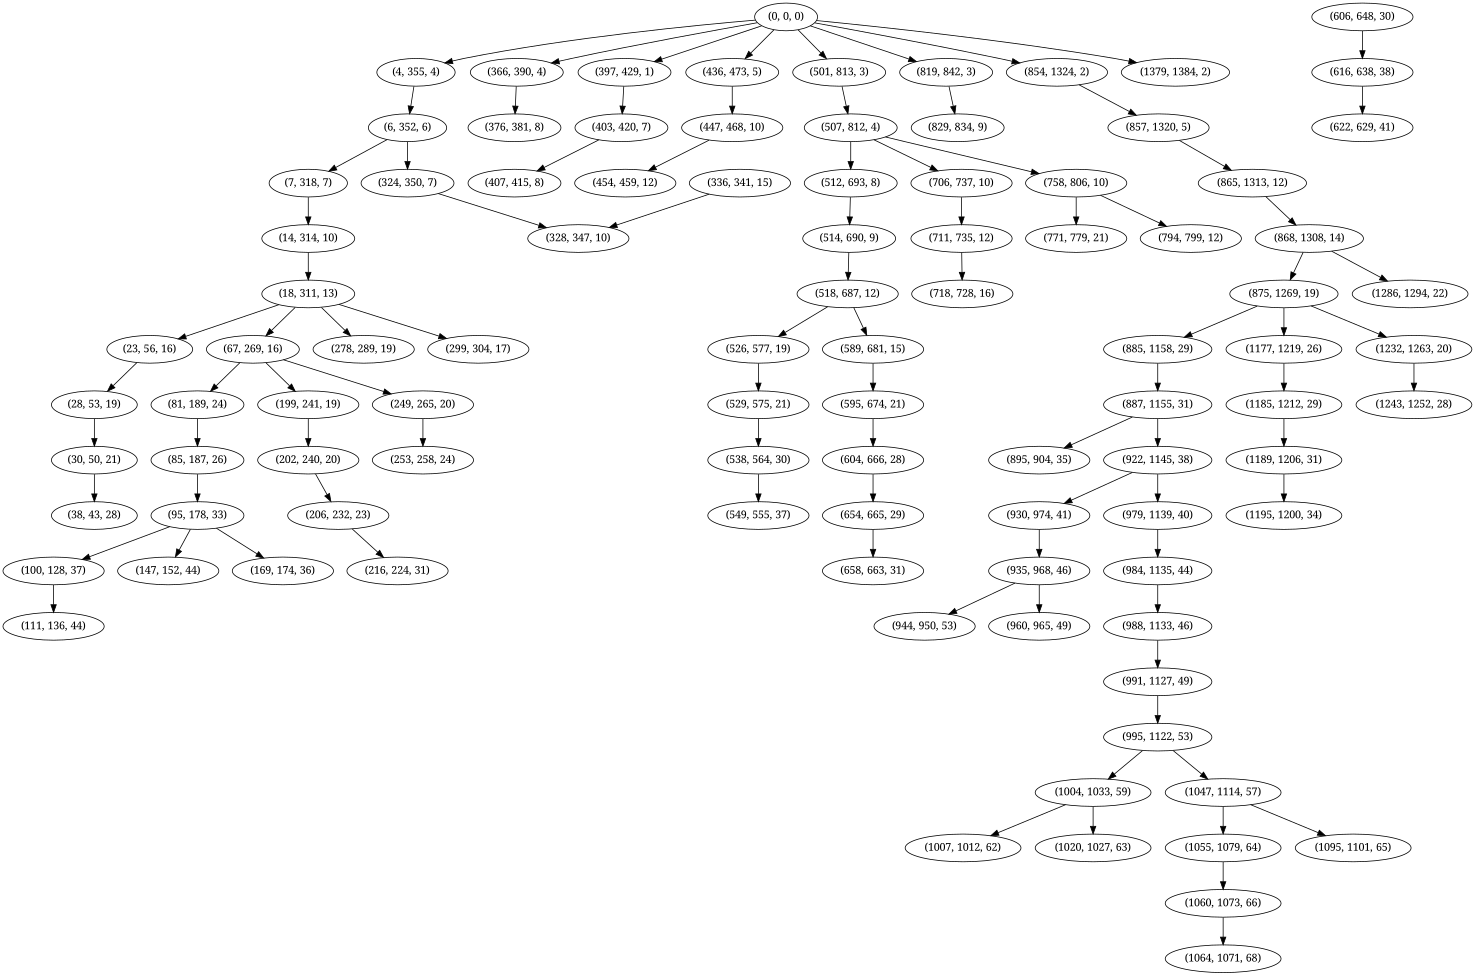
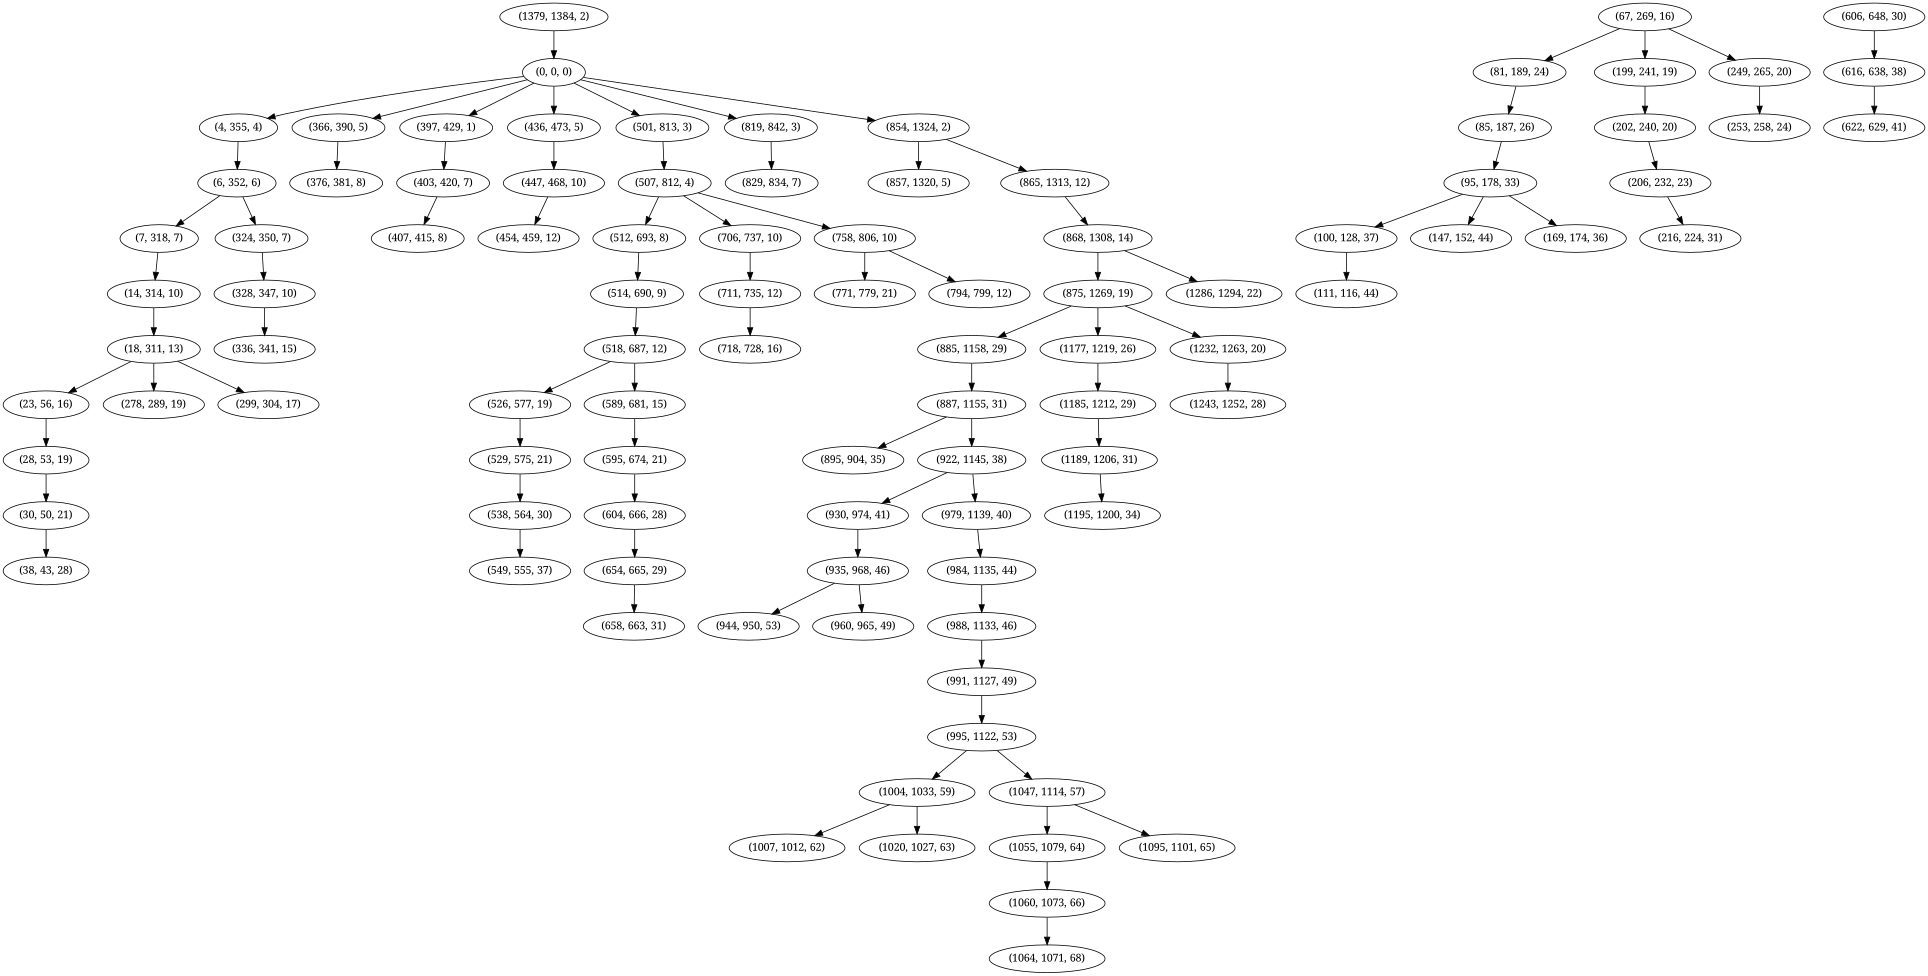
  digraph {
    fontname="Noto Serif"
    node [fontname="Noto Serif"]
    edge [fontname="Noto Serif"]
    "(0, 0, 0)"
    "(4, 355, 4)"
-   "(366, 390, 4)"
+   "(366, 390, 4)" [label="(366, 390, 5)"]
    "(397, 429, 1)"
    "(436, 473, 5)"
    "(501, 813, 3)"
    "(819, 842, 3)"
    "(854, 1324, 2)"
    "(1379, 1384, 2)"
    "(6, 352, 6)"
    "(376, 381, 8)"
    "(403, 420, 7)"
    "(447, 468, 10)"
    "(507, 812, 4)"
-   "(829, 834, 7)" [label="(829, 834, 9)"]
+   "(829, 834, 7)"
    "(857, 1320, 5)"
    "(7, 318, 7)"
    "(324, 350, 7)"
    "(14, 314, 10)"
    "(328, 347, 10)"
    "(18, 311, 13)"
    "(23, 56, 16)"
    "(67, 269, 16)"
    "(278, 289, 19)"
    "(299, 304, 17)"
    "(28, 53, 19)"
    "(81, 189, 24)"
    "(199, 241, 19)"
    "(249, 265, 20)"
    "(30, 50, 21)"
    "(38, 43, 28)"
    "(85, 187, 26)"
    "(202, 240, 20)"
    "(253, 258, 24)"
    "(95, 178, 33)"
    "(100, 128, 37)"
    "(147, 152, 44)"
    "(169, 174, 36)"
-   "(111, 116, 44)" [label="(111, 136, 44)"]
+   "(111, 116, 44)"
    "(206, 232, 23)"
    "(216, 224, 31)"
    "(336, 341, 15)"
    "(407, 415, 8)"
    "(454, 459, 12)"
    "(512, 693, 8)"
    "(706, 737, 10)"
    "(758, 806, 10)"
    "(514, 690, 9)"
    "(711, 735, 12)"
    "(771, 779, 21)"
    "(794, 799, 12)"
    "(518, 687, 12)"
    "(526, 577, 19)"
    "(589, 681, 15)"
    "(529, 575, 21)"
    "(595, 674, 21)"
    "(538, 564, 30)"
    "(549, 555, 37)"
    "(604, 666, 28)"
    "(654, 665, 29)"
    "(606, 648, 30)"
    "(616, 638, 38)"
    "(658, 663, 31)"
    "(622, 629, 41)"
    "(718, 728, 16)"
    "(865, 1313, 12)"
    "(868, 1308, 14)"
    "(875, 1269, 19)"
    "(1286, 1294, 22)"
    "(885, 1158, 29)"
    "(1177, 1219, 26)"
    "(1232, 1263, 20)"
    "(887, 1155, 31)"
    "(1185, 1212, 29)"
    "(1243, 1252, 28)"
    "(895, 904, 35)"
    "(922, 1145, 38)"
    "(930, 974, 41)"
    "(979, 1139, 40)"
    "(935, 968, 46)"
    "(984, 1135, 44)"
    "(944, 950, 53)"
    "(960, 965, 49)"
    "(988, 1133, 46)"
    "(991, 1127, 49)"
    "(995, 1122, 53)"
    "(1004, 1033, 59)"
    "(1047, 1114, 57)"
    "(1007, 1012, 62)"
    "(1020, 1027, 63)"
    "(1055, 1079, 64)"
    "(1095, 1101, 65)"
    "(1060, 1073, 66)"
    "(1064, 1071, 68)"
    "(1189, 1206, 31)"
    "(1195, 1200, 34)"
    "(0, 0, 0)" -> "(4, 355, 4)"
    "(0, 0, 0)" -> "(366, 390, 4)"
    "(0, 0, 0)" -> "(397, 429, 1)"
    "(0, 0, 0)" -> "(436, 473, 5)"
    "(0, 0, 0)" -> "(501, 813, 3)"
    "(0, 0, 0)" -> "(819, 842, 3)"
    "(0, 0, 0)" -> "(854, 1324, 2)"
-   "(0, 0, 0)" -> "(1379, 1384, 2)"
+   "(1379, 1384, 2)" -> "(0, 0, 0)"
    "(4, 355, 4)" -> "(6, 352, 6)"
    "(366, 390, 4)" -> "(376, 381, 8)"
    "(397, 429, 1)" -> "(403, 420, 7)"
    "(436, 473, 5)" -> "(447, 468, 10)"
    "(501, 813, 3)" -> "(507, 812, 4)"
    "(819, 842, 3)" -> "(829, 834, 7)"
    "(854, 1324, 2)" -> "(857, 1320, 5)"
    "(6, 352, 6)" -> "(7, 318, 7)"
    "(6, 352, 6)" -> "(324, 350, 7)"
    "(403, 420, 7)" -> "(407, 415, 8)"
    "(447, 468, 10)" -> "(454, 459, 12)"
    "(507, 812, 4)" -> "(512, 693, 8)"
    "(507, 812, 4)" -> "(706, 737, 10)"
    "(507, 812, 4)" -> "(758, 806, 10)"
-   "(857, 1320, 5)" -> "(865, 1313, 12)"
+   "(854, 1324, 2)" -> "(865, 1313, 12)"
    "(7, 318, 7)" -> "(14, 314, 10)"
    "(324, 350, 7)" -> "(328, 347, 10)"
    "(14, 314, 10)" -> "(18, 311, 13)"
-   "(336, 341, 15)" -> "(328, 347, 10)"
+   "(328, 347, 10)" -> "(336, 341, 15)"
    "(18, 311, 13)" -> "(23, 56, 16)"
-   "(18, 311, 13)" -> "(67, 269, 16)"
    "(18, 311, 13)" -> "(278, 289, 19)"
    "(18, 311, 13)" -> "(299, 304, 17)"
    "(23, 56, 16)" -> "(28, 53, 19)"
    "(67, 269, 16)" -> "(81, 189, 24)"
    "(67, 269, 16)" -> "(199, 241, 19)"
    "(67, 269, 16)" -> "(249, 265, 20)"
    "(28, 53, 19)" -> "(30, 50, 21)"
    "(81, 189, 24)" -> "(85, 187, 26)"
    "(199, 241, 19)" -> "(202, 240, 20)"
    "(249, 265, 20)" -> "(253, 258, 24)"
    "(30, 50, 21)" -> "(38, 43, 28)"
    "(85, 187, 26)" -> "(95, 178, 33)"
    "(202, 240, 20)" -> "(206, 232, 23)"
    "(95, 178, 33)" -> "(100, 128, 37)"
    "(95, 178, 33)" -> "(147, 152, 44)"
    "(95, 178, 33)" -> "(169, 174, 36)"
    "(100, 128, 37)" -> "(111, 116, 44)"
    "(206, 232, 23)" -> "(216, 224, 31)"
    "(512, 693, 8)" -> "(514, 690, 9)"
    "(706, 737, 10)" -> "(711, 735, 12)"
    "(758, 806, 10)" -> "(771, 779, 21)"
    "(758, 806, 10)" -> "(794, 799, 12)"
    "(514, 690, 9)" -> "(518, 687, 12)"
    "(711, 735, 12)" -> "(718, 728, 16)"
    "(518, 687, 12)" -> "(526, 577, 19)"
    "(518, 687, 12)" -> "(589, 681, 15)"
    "(526, 577, 19)" -> "(529, 575, 21)"
    "(589, 681, 15)" -> "(595, 674, 21)"
    "(529, 575, 21)" -> "(538, 564, 30)"
    "(595, 674, 21)" -> "(604, 666, 28)"
    "(538, 564, 30)" -> "(549, 555, 37)"
    "(604, 666, 28)" -> "(654, 665, 29)"
    "(654, 665, 29)" -> "(658, 663, 31)"
    "(606, 648, 30)" -> "(616, 638, 38)"
    "(616, 638, 38)" -> "(622, 629, 41)"
    "(865, 1313, 12)" -> "(868, 1308, 14)"
    "(868, 1308, 14)" -> "(875, 1269, 19)"
    "(868, 1308, 14)" -> "(1286, 1294, 22)"
    "(875, 1269, 19)" -> "(885, 1158, 29)"
    "(875, 1269, 19)" -> "(1177, 1219, 26)"
    "(875, 1269, 19)" -> "(1232, 1263, 20)"
    "(885, 1158, 29)" -> "(887, 1155, 31)"
    "(1177, 1219, 26)" -> "(1185, 1212, 29)"
    "(1232, 1263, 20)" -> "(1243, 1252, 28)"
    "(887, 1155, 31)" -> "(895, 904, 35)"
    "(887, 1155, 31)" -> "(922, 1145, 38)"
    "(1185, 1212, 29)" -> "(1189, 1206, 31)"
    "(922, 1145, 38)" -> "(930, 974, 41)"
    "(922, 1145, 38)" -> "(979, 1139, 40)"
    "(930, 974, 41)" -> "(935, 968, 46)"
    "(979, 1139, 40)" -> "(984, 1135, 44)"
    "(935, 968, 46)" -> "(944, 950, 53)"
    "(935, 968, 46)" -> "(960, 965, 49)"
    "(984, 1135, 44)" -> "(988, 1133, 46)"
    "(988, 1133, 46)" -> "(991, 1127, 49)"
    "(991, 1127, 49)" -> "(995, 1122, 53)"
    "(995, 1122, 53)" -> "(1004, 1033, 59)"
    "(995, 1122, 53)" -> "(1047, 1114, 57)"
    "(1004, 1033, 59)" -> "(1007, 1012, 62)"
    "(1004, 1033, 59)" -> "(1020, 1027, 63)"
    "(1047, 1114, 57)" -> "(1055, 1079, 64)"
    "(1047, 1114, 57)" -> "(1095, 1101, 65)"
    "(1055, 1079, 64)" -> "(1060, 1073, 66)"
    "(1060, 1073, 66)" -> "(1064, 1071, 68)"
    "(1189, 1206, 31)" -> "(1195, 1200, 34)"
  }
